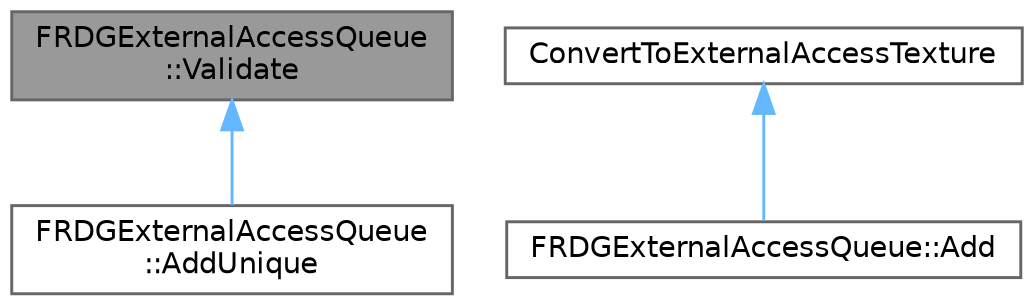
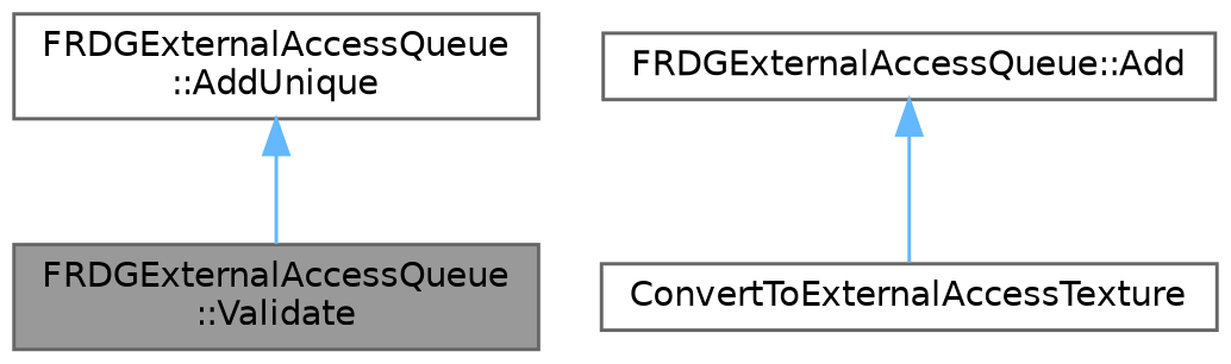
  digraph {
    rankdir=TB
    node [color=grey40 fillcolor=white fontname=Helvetica fontsize=10 shape=box style=filled]
    edge [color=steelblue1 dir=back fontname=Helvetica fontsize=10 labelfontname=Helvetica labelfontsize=10 style=solid]
    n1 [color=gray40 fillcolor=grey60 fontcolor=black height=0.2 label="FRDGExternalAccessQueue\l::Validate" width=0.4]
    n2 [height=0.2 label="FRDGExternalAccessQueue\l::AddUnique" width=0.4]
    n3 [height=0.2 label="FRDGExternalAccessQueue::Add" width=0.4]
    n4 [height=0.2 label=ConvertToExternalAccessTexture width=0.4]
-   n1 -> n2
-   n4 -> n3
+   n2 -> n1
+   n3 -> n4
  }
